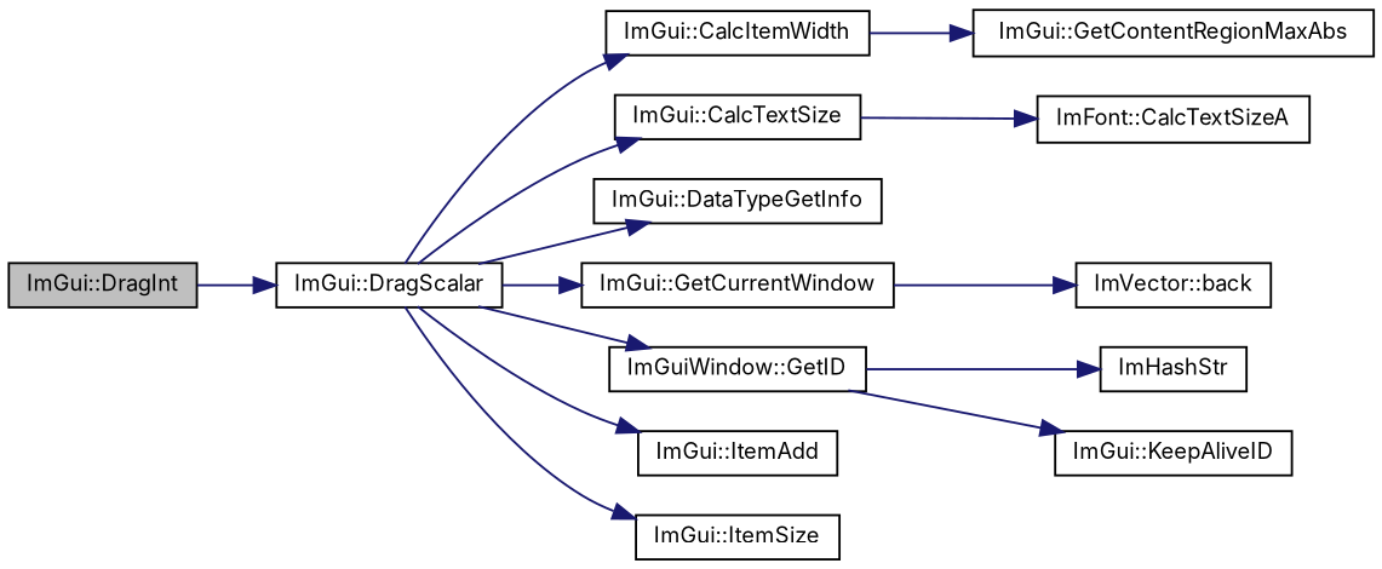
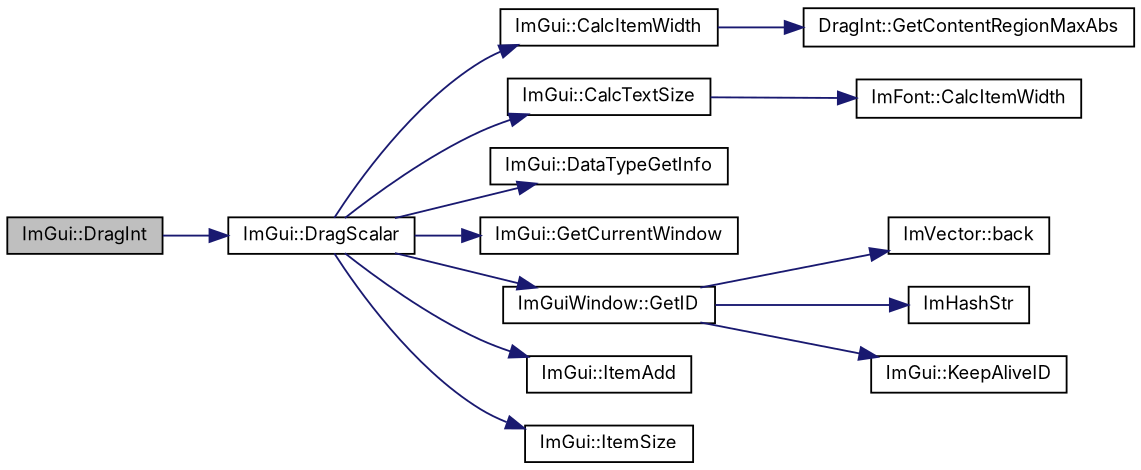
  digraph {
    fontname=Inter
    rankdir=LR
    node [color=black fillcolor=white fontname=Inter fontsize=10 shape=record style=filled]
    edge [color=midnightblue fontname=Inter fontsize=10 labelfontname=Helvetica labelfontsize=10 style=solid]
    n1 [fillcolor=grey75 fontcolor=black height=0.2 label="ImGui::DragInt" width=0.4]
    n2 [height=0.2 label="ImGui::DragScalar" width=0.4]
    n3 [height=0.2 label="ImGui::CalcItemWidth" width=0.4]
    n4 [height=0.2 label="ImGui::CalcTextSize" width=0.4]
    n5 [height=0.2 label="ImGui::DataTypeGetInfo" width=0.4]
    n6 [height=0.2 label="ImGui::GetCurrentWindow" width=0.4]
    n7 [height=0.2 label="ImGuiWindow::GetID" width=0.4]
    n8 [height=0.2 label="ImGui::ItemAdd" width=0.4]
    n9 [height=0.2 label="ImGui::ItemSize" width=0.4]
-   n10 [height=0.2 label="ImGui::GetContentRegionMaxAbs" width=0.4]
-   n11 [height=0.2 label="ImFont::CalcTextSizeA" width=0.4]
+   n10 [height=0.2 label="DragInt::GetContentRegionMaxAbs" width=0.4]
+   n11 [height=0.2 label="ImFont::CalcItemWidth" width=0.4]
    n12 [height=0.2 label="ImVector::back" width=0.4]
    n13 [height=0.2 label=ImHashStr width=0.4]
    n14 [height=0.2 label="ImGui::KeepAliveID" width=0.4]
    n1 -> n2
    n2 -> n3
    n2 -> n4
    n2 -> n5
    n2 -> n6
    n2 -> n7
    n2 -> n8
    n2 -> n9
    n3 -> n10
    n4 -> n11
-   n6 -> n12
+   n7 -> n12
    n7 -> n13
    n7 -> n14
  }
